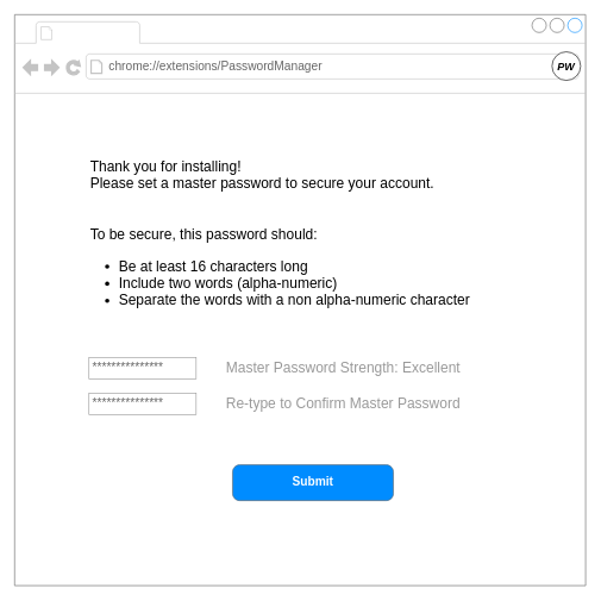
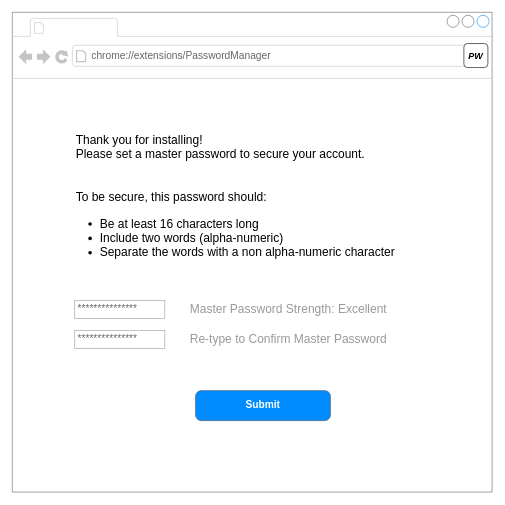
  <mxCell id="0" />
  <mxCell id="1" parent="0" />
  <mxCell id="2" value="" style="strokeWidth=1;shadow=0;dashed=0;align=center;html=1;shape=mxgraph.mockup.containers.browserWindow;rSize=0;fillColor=#ffffff;strokeColor=#666666;strokeColor2=#008cff;strokeColor3=#c4c4c4;mainText=,;recursiveResize=0;movable=1;resizable=1;rotatable=1;deletable=1;editable=1;connectable=1;" parent="1" vertex="1"><mxGeometry width="799" height="799" as="geometry" x="20" y="20" /></mxCell>
  <mxCell id="3" value="chrome://extensions/PasswordManager" style="strokeWidth=1;shadow=0;dashed=0;align=center;html=1;shape=mxgraph.mockup.containers.anchor;rSize=0;fontSize=17;fontColor=#666666;align=left;" parent="2" vertex="1"><mxGeometry x="130" y="60" width="250" height="26" as="geometry" /></mxCell>
  <mxCell id="4" value="&lt;div style=&quot;font-size: 20px&quot; align=&quot;left&quot;&gt;Thank you for installing!&lt;/div&gt;&lt;div style=&quot;font-size: 20px&quot; align=&quot;left&quot;&gt;Please set a master password to secure your account.&lt;/div&gt;&lt;div&gt;&lt;br&gt;&lt;/div&gt;&lt;div&gt;&lt;br&gt;&lt;/div&gt;&lt;div&gt;&lt;div&gt;To be secure, this password should:&lt;/div&gt;&lt;div&gt;&lt;ul&gt;&lt;li&gt;Be at least 16 characters long&lt;/li&gt;&lt;li&gt;Include two words (alpha-numeric)&lt;br&gt;&lt;/li&gt;&lt;li&gt;Separate the words with a non alpha-numeric character&lt;br&gt;&lt;/li&gt;&lt;/ul&gt;&lt;/div&gt;&lt;/div&gt;" style="text;html=1;strokeColor=none;fillColor=none;align=left;verticalAlign=middle;whiteSpace=wrap;rounded=0;fontSize=20;" parent="2" vertex="1"><mxGeometry x="104" y="190" width="590" height="250" as="geometry" /></mxCell>
  <mxCell id="5" value="***************" style="strokeWidth=1;shadow=0;dashed=0;align=center;html=1;shape=mxgraph.mockup.forms.pwField;strokeColor=#999999;mainText=;align=left;fillColor=#ffffff;fontColor=#666666;fontSize=17;spacingLeft=3;" parent="2" vertex="1"><mxGeometry x="104" y="480" width="150" height="30" as="geometry" /></mxCell>
  <mxCell id="6" value="***************" style="strokeWidth=1;shadow=0;dashed=0;align=center;html=1;shape=mxgraph.mockup.forms.pwField;strokeColor=#999999;mainText=;align=left;fillColor=#ffffff;fontColor=#666666;fontSize=17;spacingLeft=3;" parent="2" vertex="1"><mxGeometry x="104" y="530" width="150" height="30" as="geometry" /></mxCell>
  <mxCell id="7" value="&lt;font color=&quot;#999999&quot;&gt;Master Password Strength: Excellent&lt;br&gt;&lt;/font&gt;" style="text;html=1;resizable=0;points=[];autosize=1;align=left;verticalAlign=top;spacingTop=-4;fontSize=20;" parent="2" vertex="1"><mxGeometry x="294" y="480" width="340" height="30" as="geometry" /></mxCell>
  <mxCell id="8" value="&lt;font color=&quot;#999999&quot;&gt;Re-type to Confirm Master Password&lt;br&gt;&lt;/font&gt;" style="text;html=1;resizable=0;points=[];autosize=1;align=left;verticalAlign=top;spacingTop=-4;fontSize=20;" parent="2" vertex="1"><mxGeometry x="294" y="530" width="340" height="30" as="geometry" /></mxCell>
  <mxCell id="9" value="Submit" style="strokeWidth=1;shadow=0;dashed=0;align=center;html=1;shape=mxgraph.mockup.buttons.button;strokeColor=#666666;fontColor=#ffffff;mainText=;buttonStyle=round;fontSize=17;fontStyle=1;fillColor=#008cff;whiteSpace=wrap;" parent="2" vertex="1"><mxGeometry x="305" y="630" width="225" height="50" as="geometry" /></mxCell>
- <mxCell id="10" value="&lt;font style=&quot;font-size: 15px;&quot;&gt;&lt;i style=&quot;font-size: 15px;&quot;&gt;&lt;b style=&quot;font-size: 15px;&quot;&gt;PW&lt;/b&gt;&lt;/i&gt;&lt;/font&gt;" style="ellipse;whiteSpace=wrap;html=1;labelPosition=center;verticalLabelPosition=middle;align=center;verticalAlign=middle;fontSize=15;" parent="1" vertex="1"><mxGeometry x="772" y="72" width="40" height="40" as="geometry" /></mxCell>
+ <mxCell id="10" value="&lt;font style=&quot;font-size: 15px;&quot;&gt;&lt;i style=&quot;font-size: 15px;&quot;&gt;&lt;b style=&quot;font-size: 15px;&quot;&gt;PW&lt;/b&gt;&lt;/i&gt;&lt;/font&gt;" style="rounded=1;whiteSpace=wrap;html=1;labelPosition=center;verticalLabelPosition=middle;align=center;verticalAlign=middle;fontSize=15;" parent="1" vertex="1"><mxGeometry x="772" y="72" width="40" height="40" as="geometry" /></mxCell>
